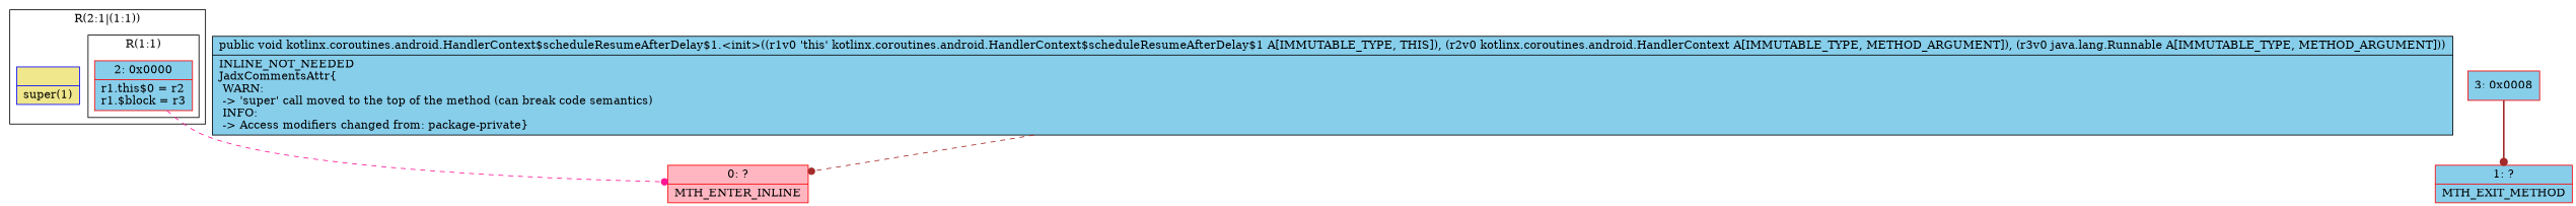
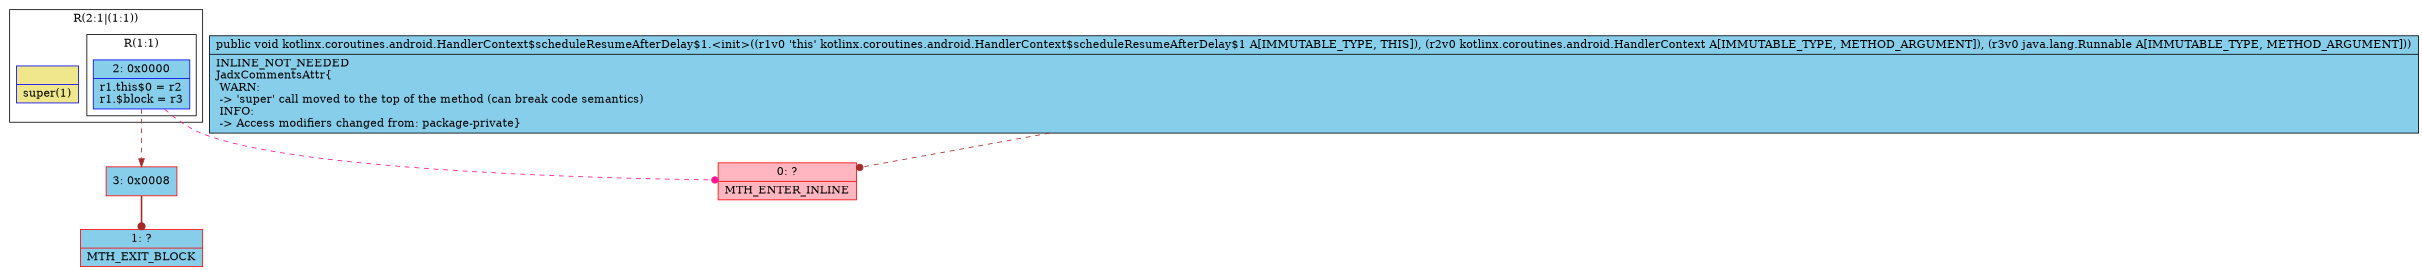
  digraph {
    node [color=red fillcolor=skyblue shape=record style=filled]
    edge [arrowhead=dot color=brown style=dashed]
-   n1 [label="{2\:\ 0x0000|r1.this$0 = r2\lr1.$block = r3\l}"]
+   n1 [color=blue label="{2\:\ 0x0000|r1.this$0 = r2\lr1.$block = r3\l}"]
    n2 [color=blue fillcolor=khaki label="{|super(1)\l}"]
    n3 [label="{3\:\ 0x0008}"]
    n4 [fillcolor=lightpink label="{0\:\ ?|MTH_ENTER_INLINE\l}"]
-   n5 [label="{1\:\ ?|MTH_EXIT_METHOD\l}"]
+   n5 [label="{1\:\ ?|MTH_EXIT_BLOCK\l}"]
    n6 [label="{public void kotlinx.coroutines.android.HandlerContext$scheduleResumeAfterDelay$1.\<init\>((r1v0 'this' kotlinx.coroutines.android.HandlerContext$scheduleResumeAfterDelay$1 A[IMMUTABLE_TYPE, THIS]), (r2v0 kotlinx.coroutines.android.HandlerContext A[IMMUTABLE_TYPE, METHOD_ARGUMENT]), (r3v0 java.lang.Runnable A[IMMUTABLE_TYPE, METHOD_ARGUMENT]))  | INLINE_NOT_NEEDED\lJadxCommentsAttr\{\l WARN: \l \-\> 'super' call moved to the top of the method (can break code semantics)\l INFO: \l \-\> Access modifiers changed from: package\-private\}\l}" color=""]
    subgraph cluster_1 {
      label="R(2:1|(1:1))"
      n2
      subgraph cluster_2 {
        label="R(1:1)"
        n1
      }
    }
+   n1 -> n3 [arrowhead=normal]
    n1 -> n4 [color=deeppink]
    n3 -> n5 [style=bold]
    n6 -> n4
  }
